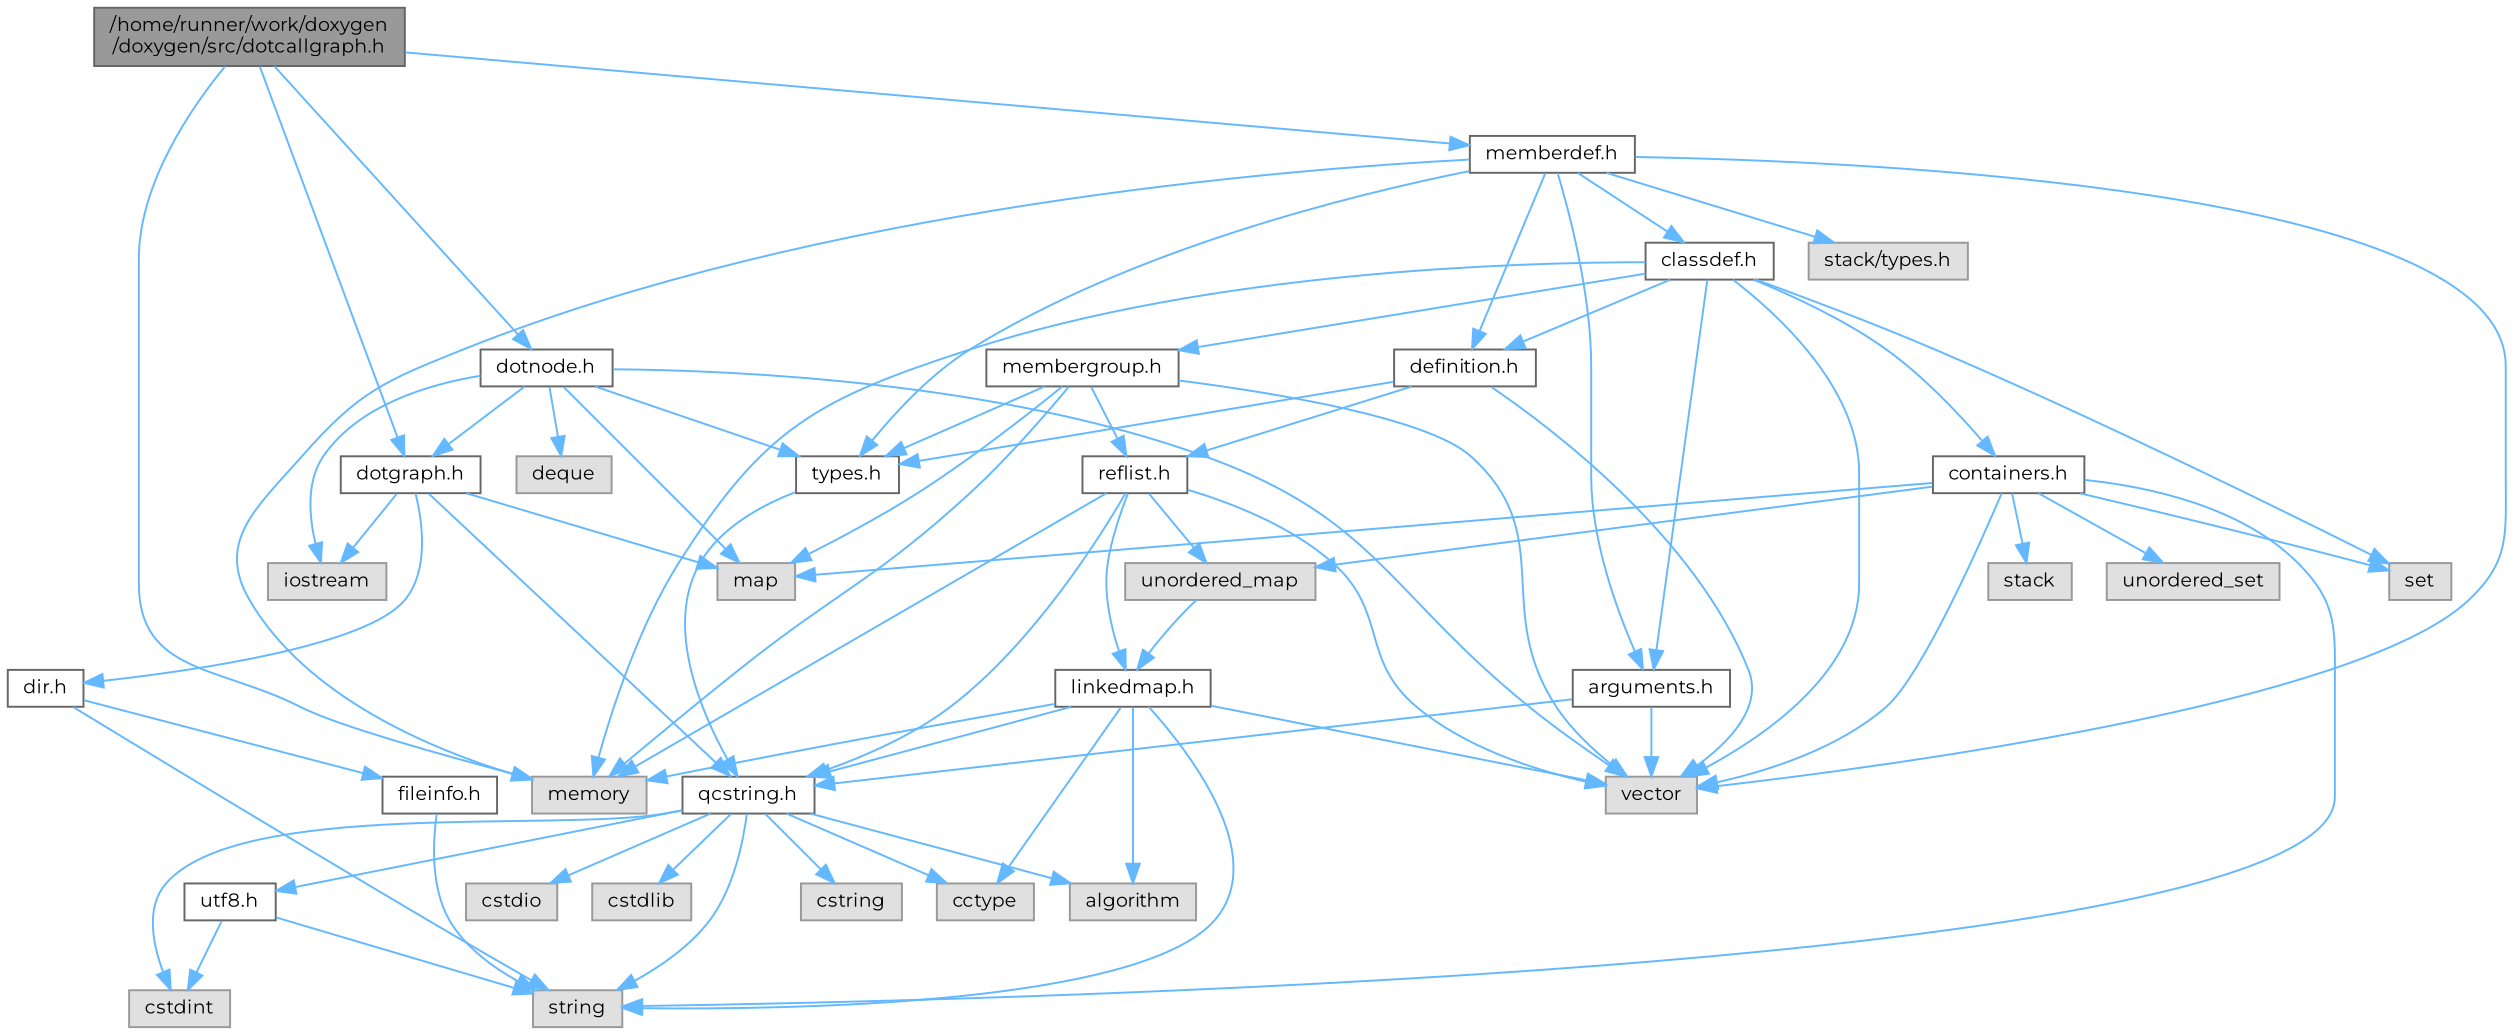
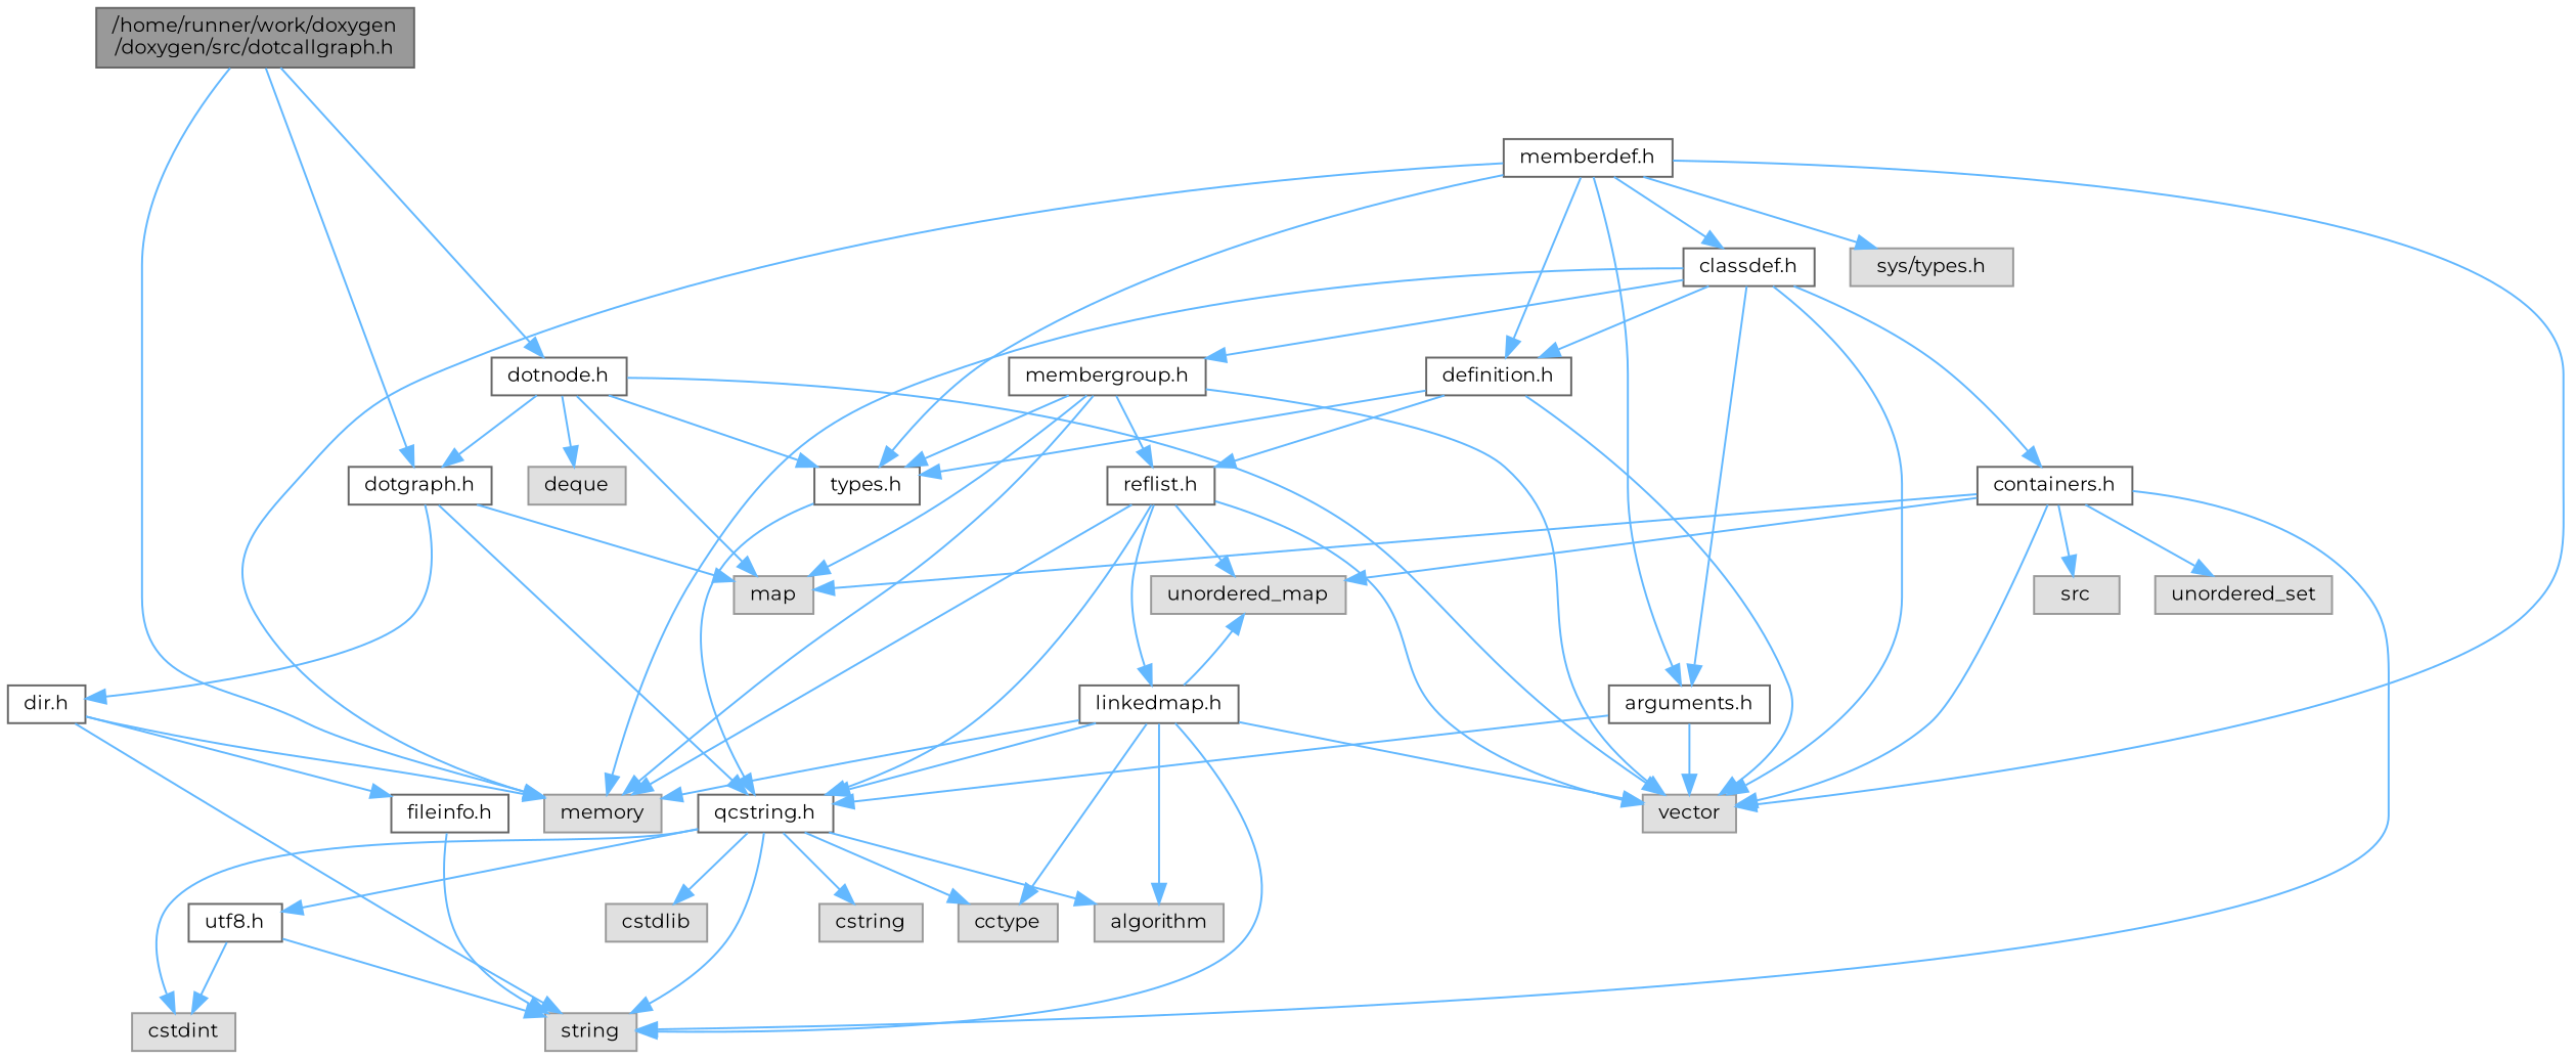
  digraph {
    fontname=Montserrat
    node [color=grey60 fillcolor="#E0E0E0" fontname=Montserrat fontsize=10 shape=box style=filled]
    edge [color=steelblue1 fontname=Montserrat fontsize=10 labelfontname=Helvetica labelfontsize=10 style=solid]
    n1 [color=gray40 fillcolor=grey60 fontcolor=black height=0.2 label="/home/runner/work/doxygen\l/doxygen/src/dotcallgraph.h" width=0.4]
    n2 [height=0.2 label=memory width=0.4]
    n3 [color=grey40 fillcolor=white height=0.2 label="dotnode.h" width=0.4]
    n4 [color=grey40 fillcolor=white height=0.2 label="dotgraph.h" width=0.4]
    n5 [color=grey40 fillcolor=white height=0.2 label="memberdef.h" width=0.4]
    n6 [height=0.2 label=vector width=0.4]
    n7 [height=0.2 label=map width=0.4]
    n8 [height=0.2 label=deque width=0.4]
-   n9 [height=0.2 label=iostream width=0.4]
    n10 [color=grey40 fillcolor=white height=0.2 label="types.h" width=0.4]
    n11 [color=grey40 fillcolor=white height=0.2 label="qcstring.h" width=0.4]
    n12 [color=grey40 fillcolor=white height=0.2 label="dir.h" width=0.4]
-   n13 [height=0.2 label="stack/types.h" width=0.4]
+   n13 [height=0.2 label="sys/types.h" width=0.4]
    n14 [color=grey40 fillcolor=white height=0.2 label="definition.h" width=0.4]
    n15 [color=grey40 fillcolor=white height=0.2 label="arguments.h" width=0.4]
    n16 [color=grey40 fillcolor=white height=0.2 label="classdef.h" width=0.4]
    n17 [height=0.2 label=string width=0.4]
    n18 [height=0.2 label=algorithm width=0.4]
    n19 [height=0.2 label=cctype width=0.4]
    n20 [height=0.2 label=cstring width=0.4]
-   n21 [height=0.2 label=cstdio width=0.4]
    n22 [height=0.2 label=cstdlib width=0.4]
    n23 [height=0.2 label=cstdint width=0.4]
    n24 [color=grey40 fillcolor=white height=0.2 label="utf8.h" width=0.4]
    n25 [color=grey40 fillcolor=white height=0.2 label="fileinfo.h" width=0.4]
    n26 [color=grey40 fillcolor=white height=0.2 label="reflist.h" width=0.4]
-   n27 [height=0.2 label=set width=0.4]
    n28 [color=grey40 fillcolor=white height=0.2 label="containers.h" width=0.4]
    n29 [color=grey40 fillcolor=white height=0.2 label="membergroup.h" width=0.4]
    n30 [height=0.2 label=unordered_map width=0.4]
    n31 [color=grey40 fillcolor=white height=0.2 label="linkedmap.h" width=0.4]
    n32 [height=0.2 label=unordered_set width=0.4]
-   n33 [height=0.2 label=stack width=0.4]
+   n33 [height=0.2 label=src width=0.4]
    n1 -> n2
    n1 -> n3
    n1 -> n4
-   n1 -> n5
    n3 -> n4
    n3 -> n6
    n3 -> n7
    n3 -> n8
-   n3 -> n9
    n3 -> n10
    n4 -> n7
-   n4 -> n9
    n4 -> n11
    n4 -> n12
    n5 -> n2
    n5 -> n6
    n5 -> n10
    n5 -> n13
    n5 -> n14
    n5 -> n15
    n5 -> n16
    n10 -> n11
    n11 -> n17
    n11 -> n18
    n11 -> n19
    n11 -> n20
-   n11 -> n21
    n11 -> n22
    n11 -> n23
    n11 -> n24
+   n12 -> n2
    n12 -> n17
    n12 -> n25
    n14 -> n6
    n14 -> n10
    n14 -> n26
    n15 -> n6
    n15 -> n11
    n16 -> n2
    n16 -> n6
    n16 -> n14
    n16 -> n15
-   n16 -> n27
    n16 -> n28
    n16 -> n29
    n24 -> n17
    n24 -> n23
    n25 -> n17
    n26 -> n2
    n26 -> n6
    n26 -> n11
    n26 -> n30
    n26 -> n31
    n28 -> n6
    n28 -> n7
    n28 -> n17
-   n28 -> n27
    n28 -> n30
    n28 -> n32
    n28 -> n33
    n29 -> n2
    n29 -> n6
    n29 -> n7
    n29 -> n10
    n29 -> n26
    n31 -> n2
    n31 -> n6
    n31 -> n11
    n31 -> n17
    n31 -> n18
    n31 -> n19
-   n30 -> n31
+   n31 -> n30
  }
